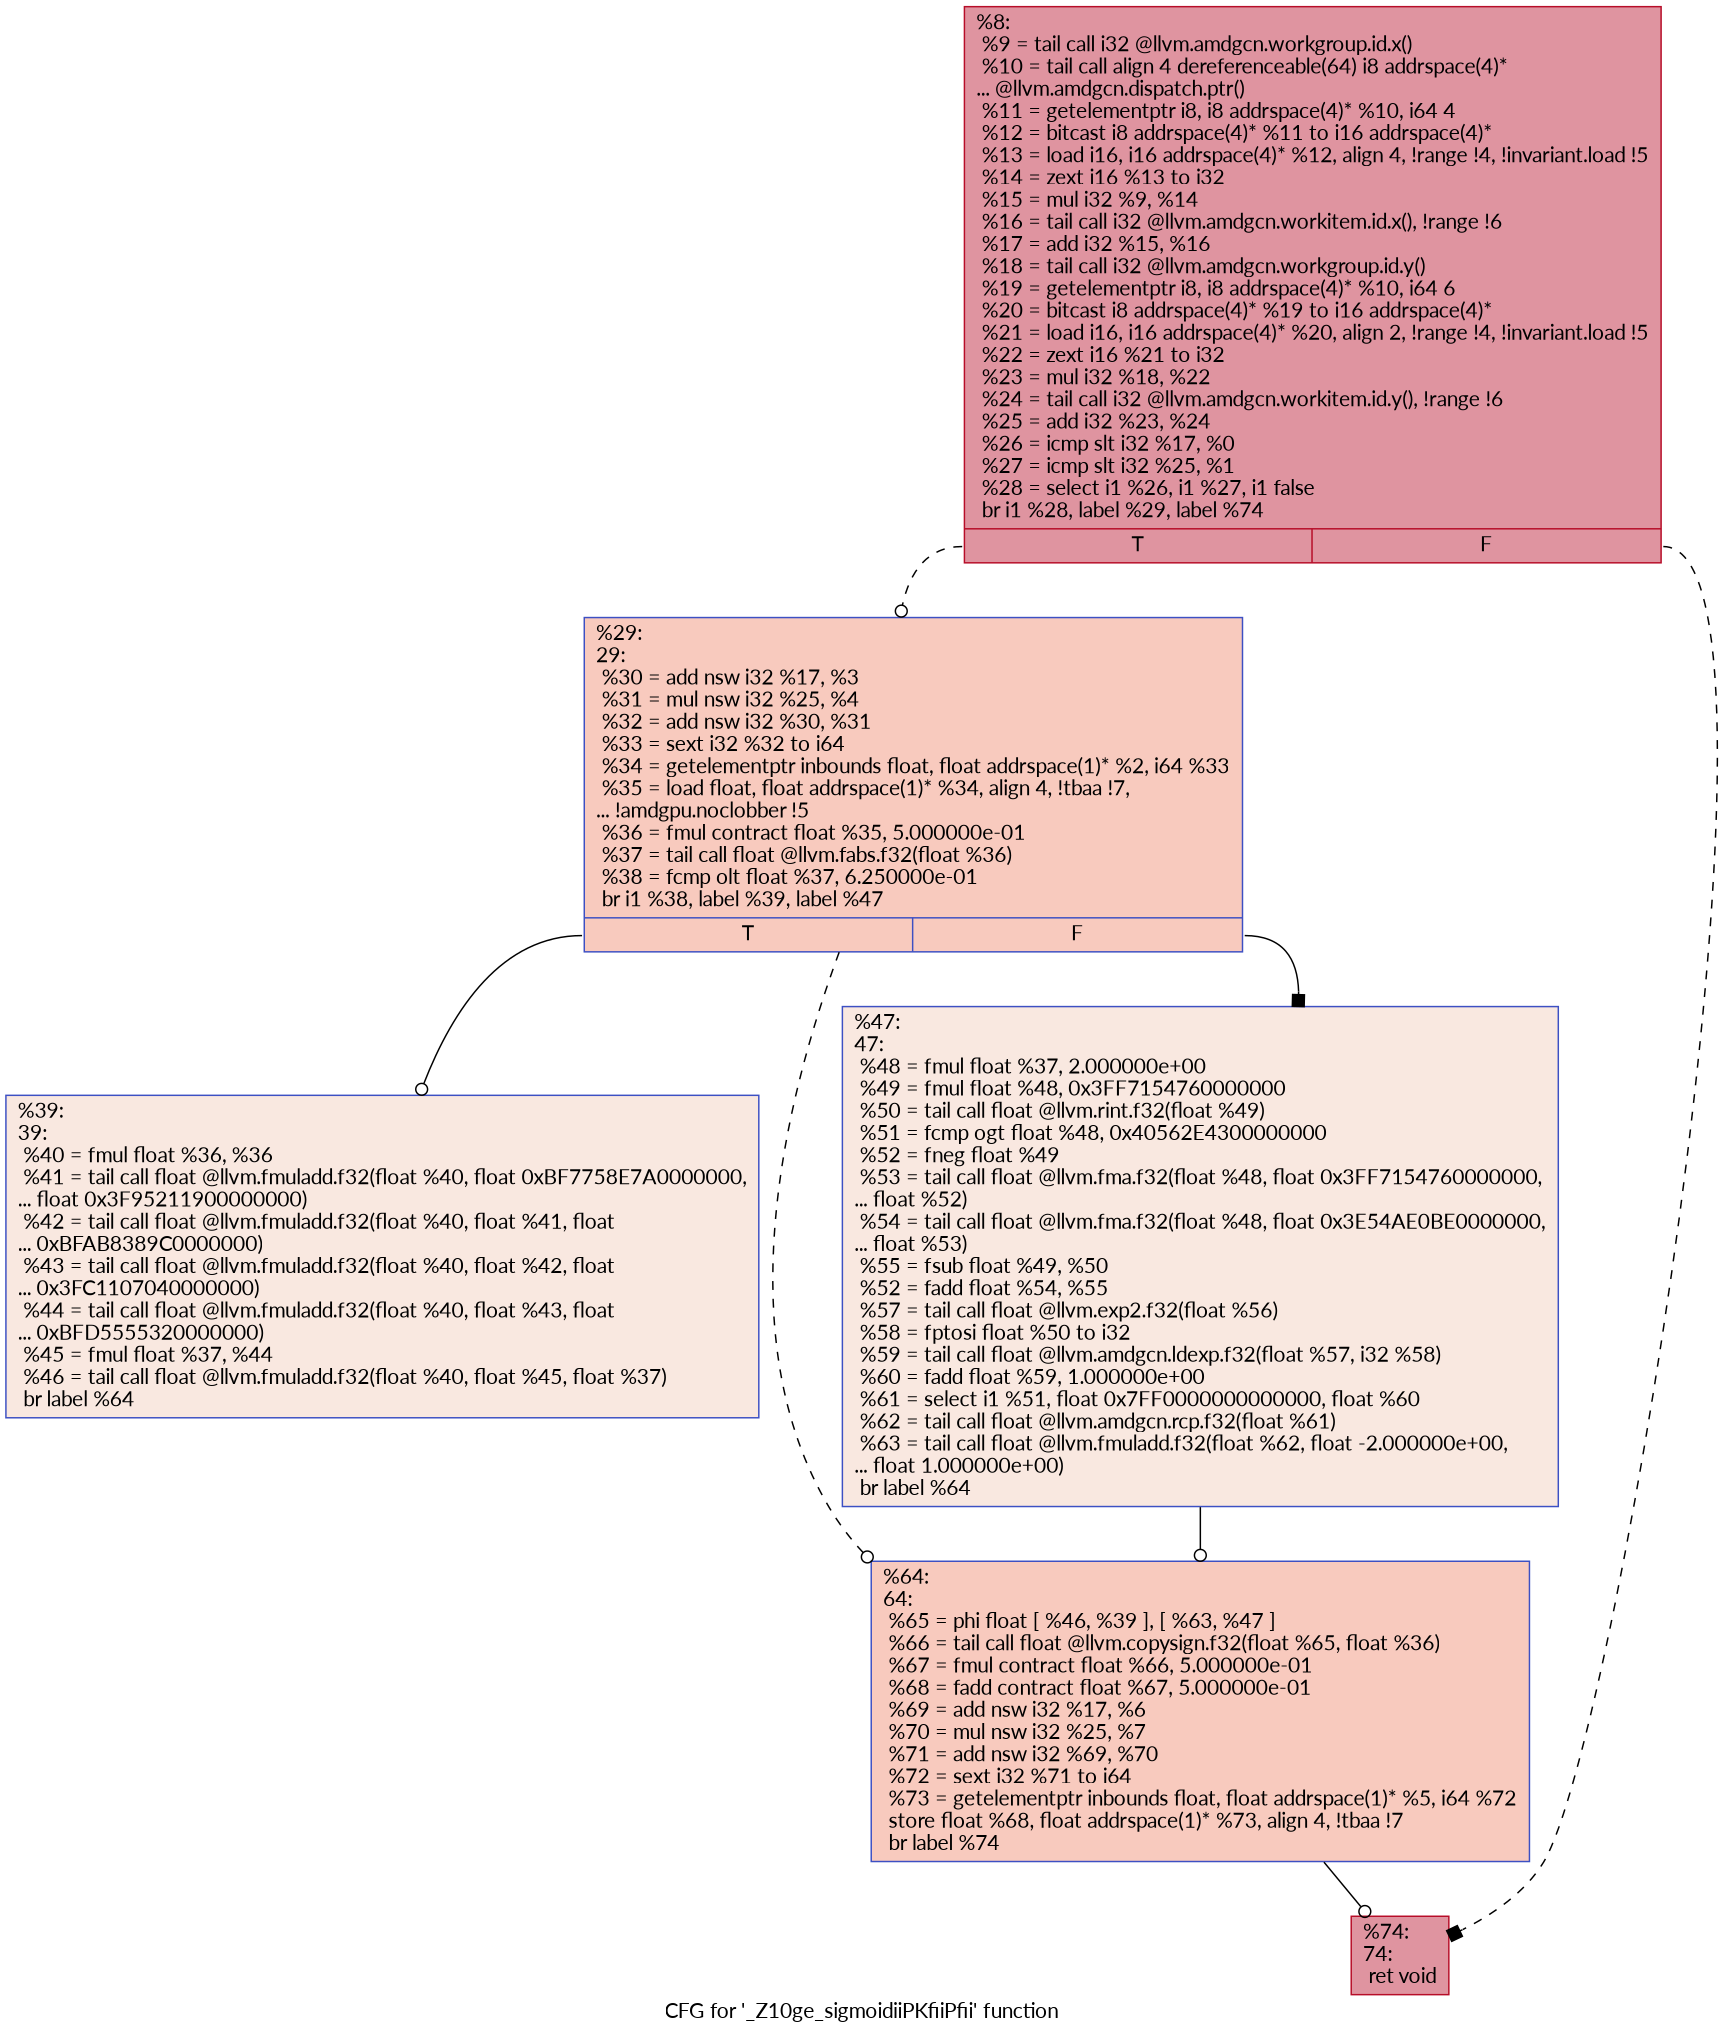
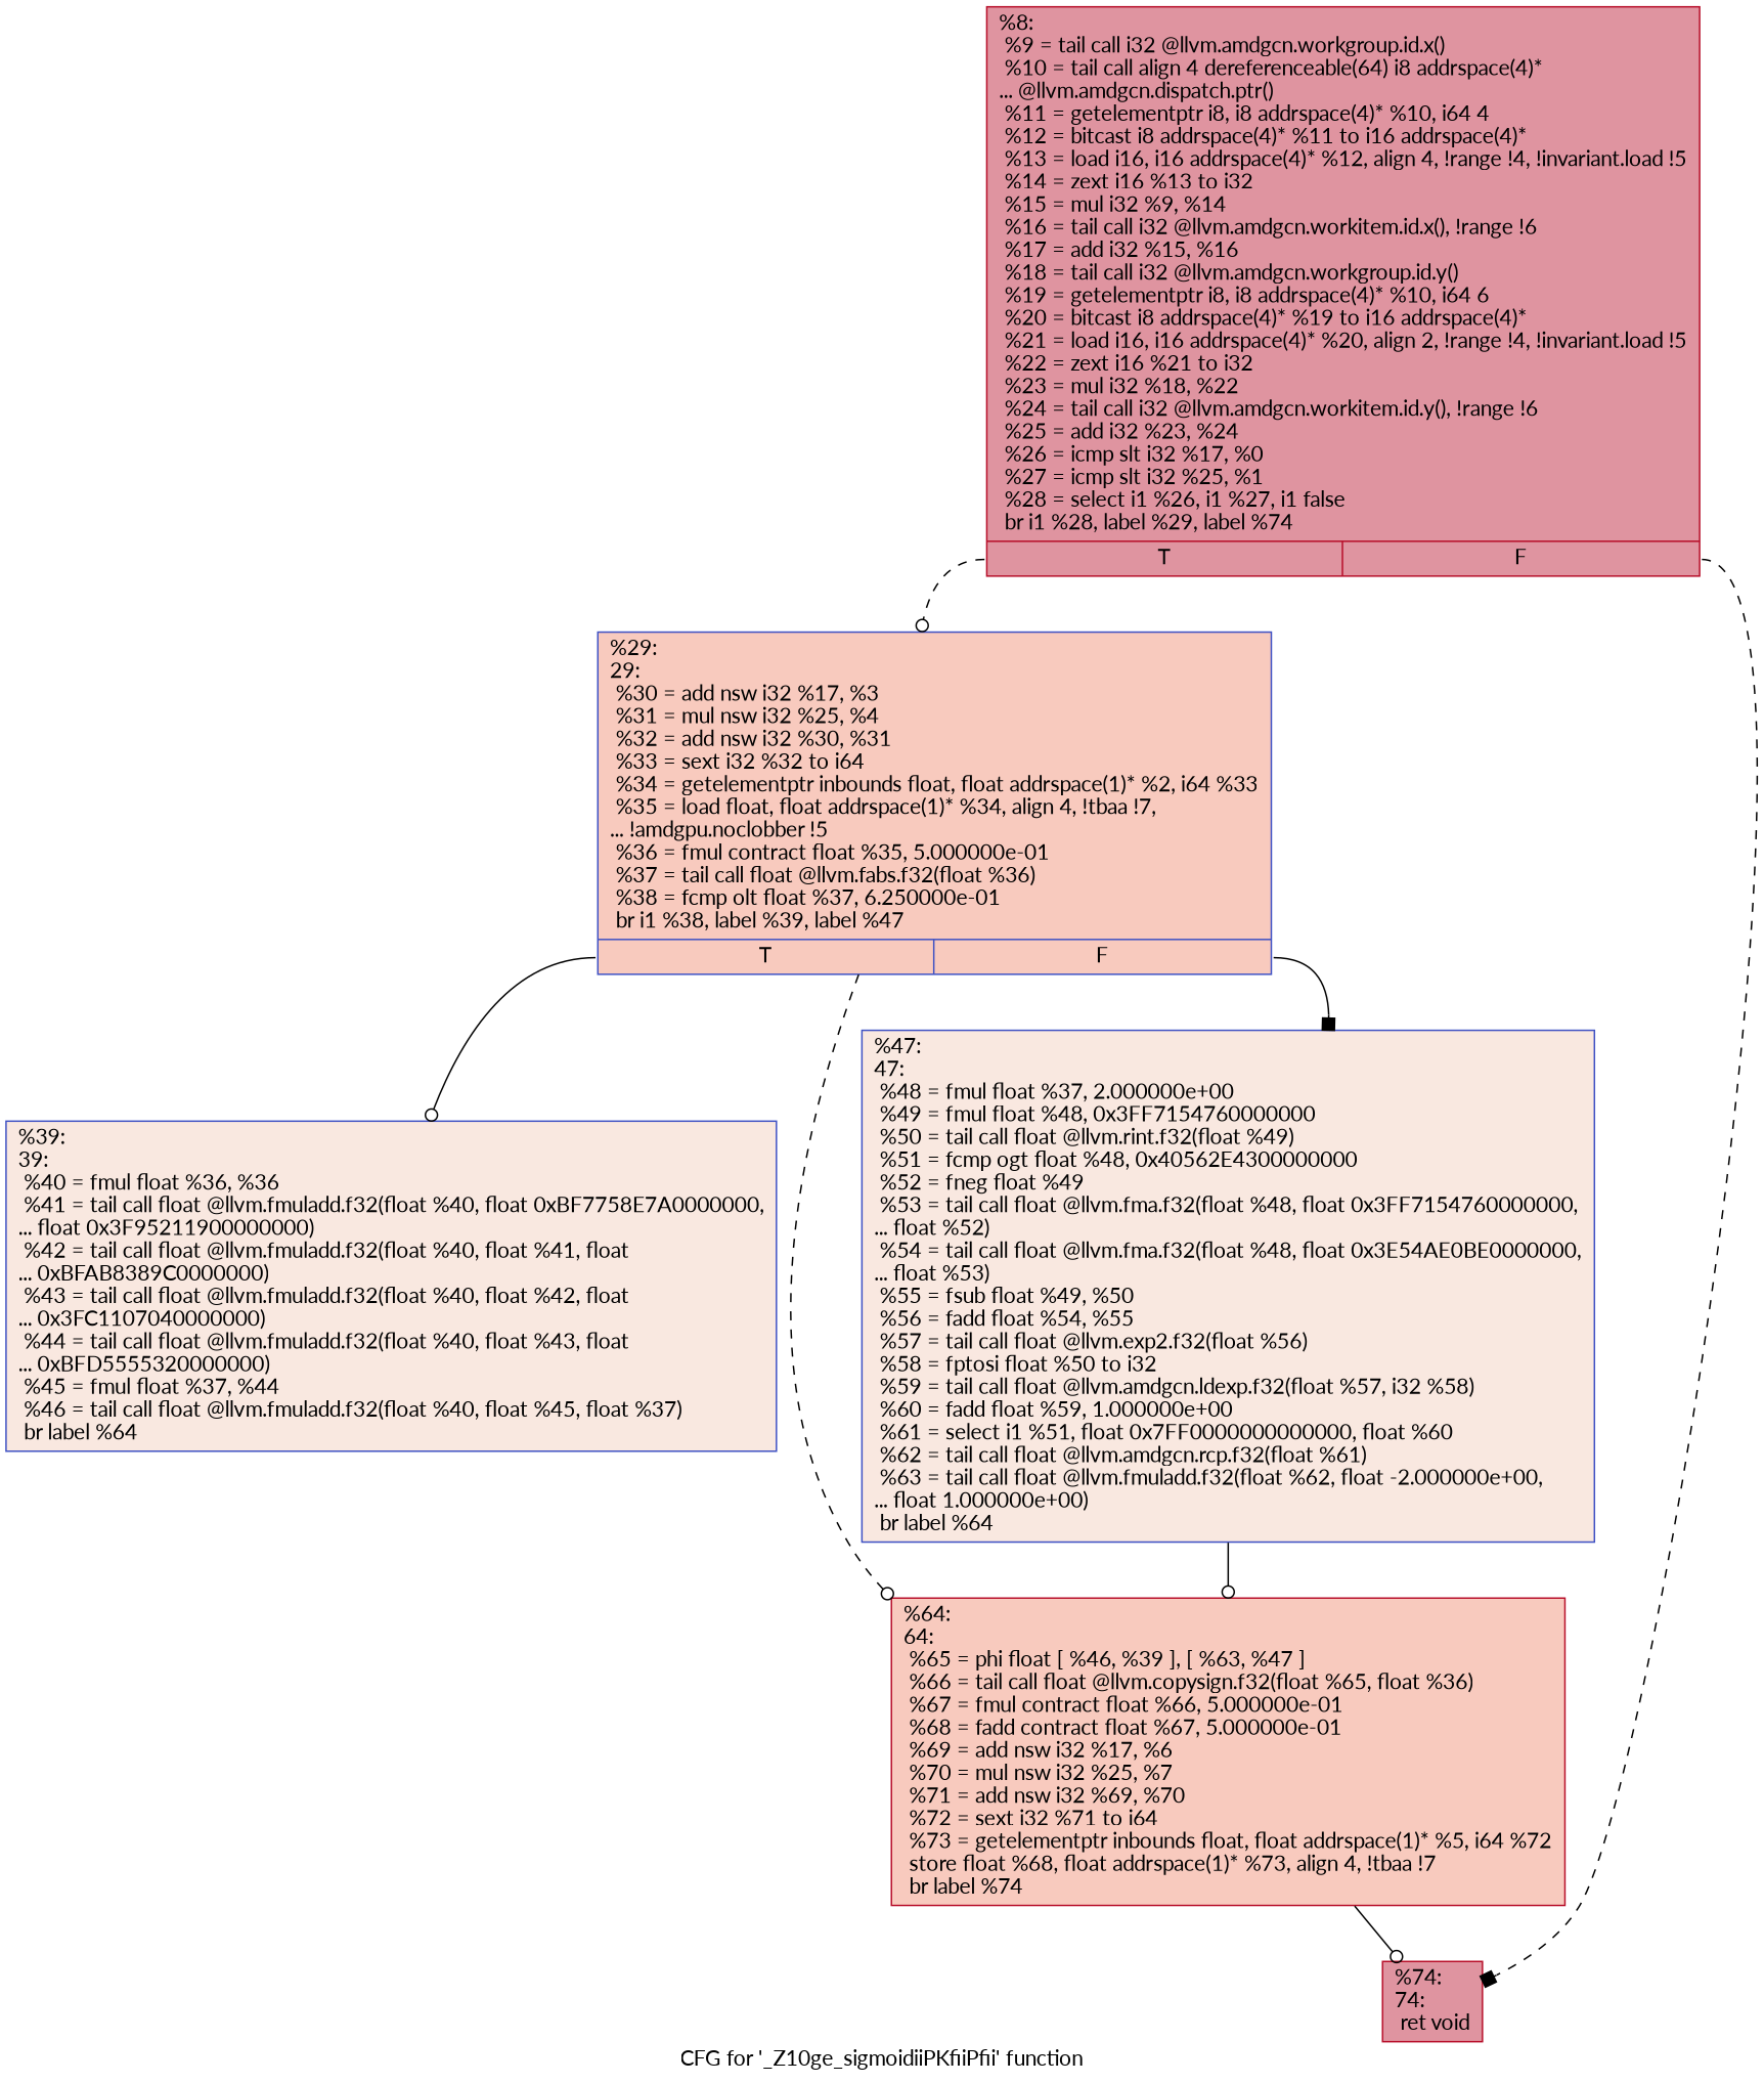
  digraph {
    fontname=Lato
    label="CFG for '_Z10ge_sigmoidiiPKfiiPfii' function"
    node [color="#3d50c3ff" fillcolor="#b70d2870" fontname=Lato shape=record style=filled]
    edge [arrowhead=odot fontname=Lato style=solid]
    n1 [color="#b70d28ff" label="{%8:\l  %9 = tail call i32 @llvm.amdgcn.workgroup.id.x()\l  %10 = tail call align 4 dereferenceable(64) i8 addrspace(4)*\l... @llvm.amdgcn.dispatch.ptr()\l  %11 = getelementptr i8, i8 addrspace(4)* %10, i64 4\l  %12 = bitcast i8 addrspace(4)* %11 to i16 addrspace(4)*\l  %13 = load i16, i16 addrspace(4)* %12, align 4, !range !4, !invariant.load !5\l  %14 = zext i16 %13 to i32\l  %15 = mul i32 %9, %14\l  %16 = tail call i32 @llvm.amdgcn.workitem.id.x(), !range !6\l  %17 = add i32 %15, %16\l  %18 = tail call i32 @llvm.amdgcn.workgroup.id.y()\l  %19 = getelementptr i8, i8 addrspace(4)* %10, i64 6\l  %20 = bitcast i8 addrspace(4)* %19 to i16 addrspace(4)*\l  %21 = load i16, i16 addrspace(4)* %20, align 2, !range !4, !invariant.load !5\l  %22 = zext i16 %21 to i32\l  %23 = mul i32 %18, %22\l  %24 = tail call i32 @llvm.amdgcn.workitem.id.y(), !range !6\l  %25 = add i32 %23, %24\l  %26 = icmp slt i32 %17, %0\l  %27 = icmp slt i32 %25, %1\l  %28 = select i1 %26, i1 %27, i1 false\l  br i1 %28, label %29, label %74\l|{<s0>T|<s1>F}}"]
    n2 [fillcolor="#ef886b70" label="{%29:\l29:                                               \l  %30 = add nsw i32 %17, %3\l  %31 = mul nsw i32 %25, %4\l  %32 = add nsw i32 %30, %31\l  %33 = sext i32 %32 to i64\l  %34 = getelementptr inbounds float, float addrspace(1)* %2, i64 %33\l  %35 = load float, float addrspace(1)* %34, align 4, !tbaa !7,\l... !amdgpu.noclobber !5\l  %36 = fmul contract float %35, 5.000000e-01\l  %37 = tail call float @llvm.fabs.f32(float %36)\l  %38 = fcmp olt float %37, 6.250000e-01\l  br i1 %38, label %39, label %47\l|{<s0>T|<s1>F}}"]
    n3 [color="#b70d28ff" label="{%74:\l74:                                               \l  ret void\l}"]
    n4 [fillcolor="#f1ccb870" label="{%39:\l39:                                               \l  %40 = fmul float %36, %36\l  %41 = tail call float @llvm.fmuladd.f32(float %40, float 0xBF7758E7A0000000,\l... float 0x3F95211900000000)\l  %42 = tail call float @llvm.fmuladd.f32(float %40, float %41, float\l... 0xBFAB8389C0000000)\l  %43 = tail call float @llvm.fmuladd.f32(float %40, float %42, float\l... 0x3FC1107040000000)\l  %44 = tail call float @llvm.fmuladd.f32(float %40, float %43, float\l... 0xBFD5555320000000)\l  %45 = fmul float %37, %44\l  %46 = tail call float @llvm.fmuladd.f32(float %40, float %45, float %37)\l  br label %64\l}"]
-   n5 [fillcolor="#f1ccb870" label="{%47:\l47:                                               \l  %48 = fmul float %37, 2.000000e+00\l  %49 = fmul float %48, 0x3FF7154760000000\l  %50 = tail call float @llvm.rint.f32(float %49)\l  %51 = fcmp ogt float %48, 0x40562E4300000000\l  %52 = fneg float %49\l  %53 = tail call float @llvm.fma.f32(float %48, float 0x3FF7154760000000,\l... float %52)\l  %54 = tail call float @llvm.fma.f32(float %48, float 0x3E54AE0BE0000000,\l... float %53)\l  %55 = fsub float %49, %50\l  %52 = fadd float %54, %55\l  %57 = tail call float @llvm.exp2.f32(float %56)\l  %58 = fptosi float %50 to i32\l  %59 = tail call float @llvm.amdgcn.ldexp.f32(float %57, i32 %58)\l  %60 = fadd float %59, 1.000000e+00\l  %61 = select i1 %51, float 0x7FF0000000000000, float %60\l  %62 = tail call float @llvm.amdgcn.rcp.f32(float %61)\l  %63 = tail call float @llvm.fmuladd.f32(float %62, float -2.000000e+00,\l... float 1.000000e+00)\l  br label %64\l}"]
-   n6 [fillcolor="#ef886b70" label="{%64:\l64:                                               \l  %65 = phi float [ %46, %39 ], [ %63, %47 ]\l  %66 = tail call float @llvm.copysign.f32(float %65, float %36)\l  %67 = fmul contract float %66, 5.000000e-01\l  %68 = fadd contract float %67, 5.000000e-01\l  %69 = add nsw i32 %17, %6\l  %70 = mul nsw i32 %25, %7\l  %71 = add nsw i32 %69, %70\l  %72 = sext i32 %71 to i64\l  %73 = getelementptr inbounds float, float addrspace(1)* %5, i64 %72\l  store float %68, float addrspace(1)* %73, align 4, !tbaa !7\l  br label %74\l}"]
+   n5 [fillcolor="#f1ccb870" label="{%47:\l47:                                               \l  %48 = fmul float %37, 2.000000e+00\l  %49 = fmul float %48, 0x3FF7154760000000\l  %50 = tail call float @llvm.rint.f32(float %49)\l  %51 = fcmp ogt float %48, 0x40562E4300000000\l  %52 = fneg float %49\l  %53 = tail call float @llvm.fma.f32(float %48, float 0x3FF7154760000000,\l... float %52)\l  %54 = tail call float @llvm.fma.f32(float %48, float 0x3E54AE0BE0000000,\l... float %53)\l  %55 = fsub float %49, %50\l  %56 = fadd float %54, %55\l  %57 = tail call float @llvm.exp2.f32(float %56)\l  %58 = fptosi float %50 to i32\l  %59 = tail call float @llvm.amdgcn.ldexp.f32(float %57, i32 %58)\l  %60 = fadd float %59, 1.000000e+00\l  %61 = select i1 %51, float 0x7FF0000000000000, float %60\l  %62 = tail call float @llvm.amdgcn.rcp.f32(float %61)\l  %63 = tail call float @llvm.fmuladd.f32(float %62, float -2.000000e+00,\l... float 1.000000e+00)\l  br label %64\l}"]
+   n6 [color="#b70d28ff" fillcolor="#ef886b70" label="{%64:\l64:                                               \l  %65 = phi float [ %46, %39 ], [ %63, %47 ]\l  %66 = tail call float @llvm.copysign.f32(float %65, float %36)\l  %67 = fmul contract float %66, 5.000000e-01\l  %68 = fadd contract float %67, 5.000000e-01\l  %69 = add nsw i32 %17, %6\l  %70 = mul nsw i32 %25, %7\l  %71 = add nsw i32 %69, %70\l  %72 = sext i32 %71 to i64\l  %73 = getelementptr inbounds float, float addrspace(1)* %5, i64 %72\l  store float %68, float addrspace(1)* %73, align 4, !tbaa !7\l  br label %74\l}"]
    n1 -> n2 [style=dashed tailport=s0]
    n1 -> n3 [arrowhead=box style=dashed tailport=s1]
    n2 -> n4 [tailport=s0]
    n2 -> n5 [arrowhead=box tailport=s1]
    n2 -> n6 [style=dashed]
    n5 -> n6
    n6 -> n3
  }
